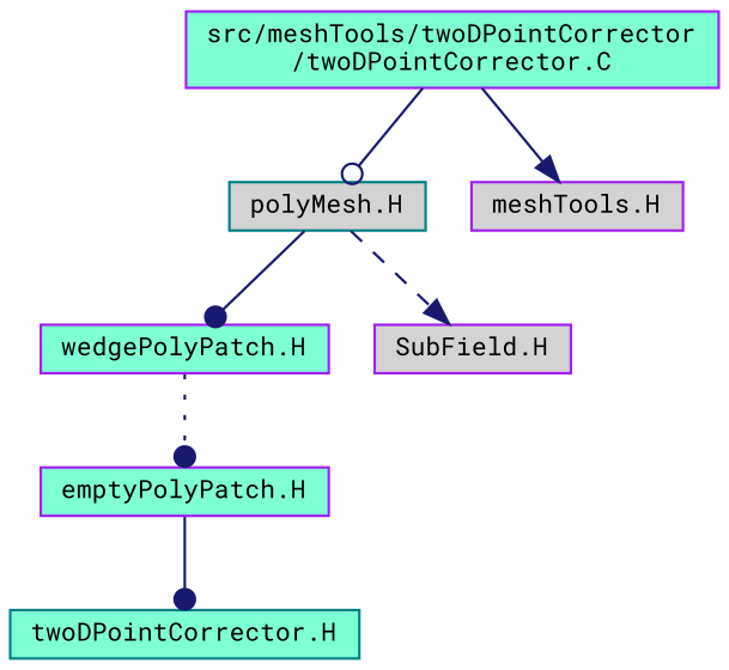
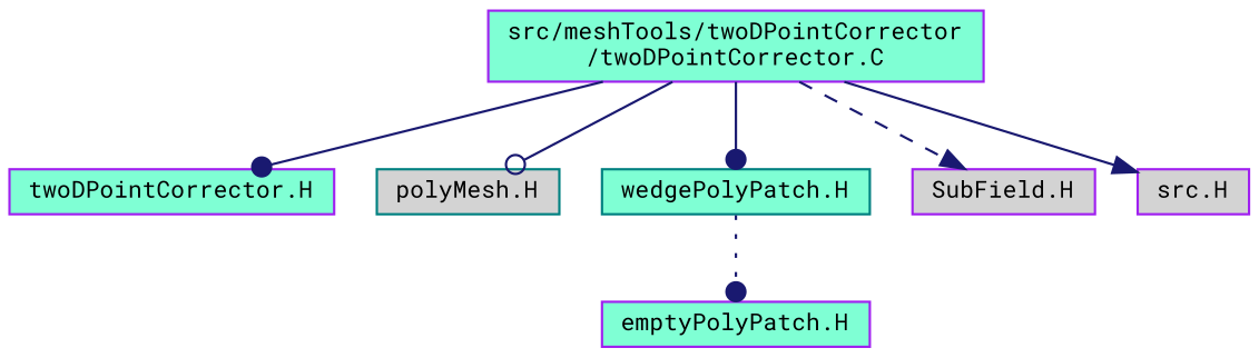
  digraph {
    fontname="Roboto Mono"
    node [color=purple fillcolor=aquamarine fontname="Roboto Mono" fontsize=10 shape=record style=filled]
    edge [arrowhead=dot color=midnightblue fontname="Roboto Mono" fontsize=10 labelfontname=FreeSans labelfontsize=10 style=solid]
    n1 [fontcolor=black height=0.2 label="src/meshTools/twoDPointCorrector\l/twoDPointCorrector.C" width=0.4]
-   n2 [color=teal height=0.2 label="twoDPointCorrector.H" width=0.4]
+   n2 [height=0.2 label="twoDPointCorrector.H" width=0.4]
    n3 [color=teal fillcolor=lightgrey height=0.2 label="polyMesh.H" width=0.4]
-   n4 [height=0.2 label="wedgePolyPatch.H" width=0.4]
+   n4 [color=teal height=0.2 label="wedgePolyPatch.H" width=0.4]
    n5 [fillcolor=lightgrey height=0.2 label="SubField.H" width=0.4]
-   n6 [fillcolor=lightgrey height=0.2 label="meshTools.H" width=0.4]
+   n6 [fillcolor=lightgrey height=0.2 label="src.H" width=0.4]
    n7 [height=0.2 label="emptyPolyPatch.H" width=0.4]
-   n7 -> n2
+   n1 -> n2
    n1 -> n3 [arrowhead=odot]
-   n3 -> n4
-   n3 -> n5 [arrowhead=normal style=dashed]
+   n1 -> n4
+   n1 -> n5 [arrowhead=normal style=dashed]
    n1 -> n6 [arrowhead=normal]
    n4 -> n7 [style=dotted]
  }
